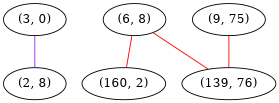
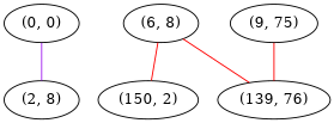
  graph {
    edge [color=red weight=1]
-   "(0, 0)" [label="(3, 0)"]
+   "(0, 0)"
    "(2, 8)"
    "(6, 8)"
-   "(150, 2)" [label="(160, 2)"]
+   "(150, 2)"
    "(139, 76)"
    "(9, 75)"
    "(0, 0)" -- "(2, 8)" [color=purple weight=4]
    "(6, 8)" -- "(150, 2)"
    "(6, 8)" -- "(139, 76)"
    "(9, 75)" -- "(139, 76)"
  }
